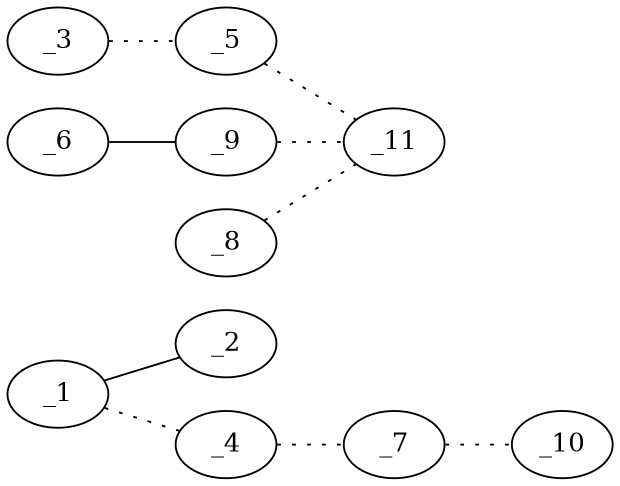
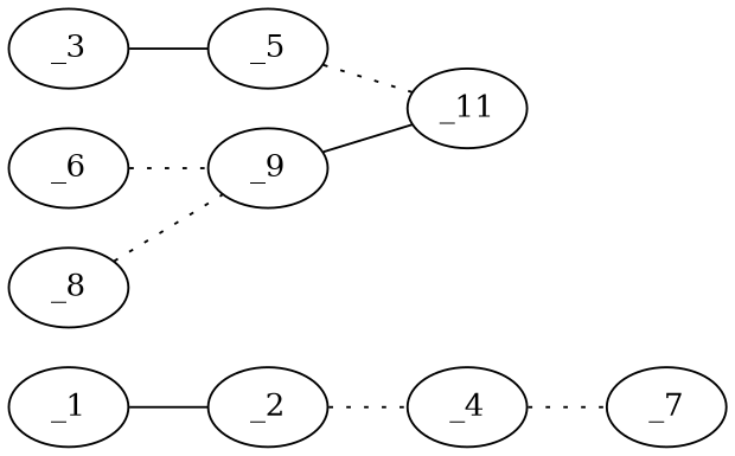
  graph {
    rankdir=LR
    node [charge=0 chem=1 symbol="C  " x=3.7321 y=-1.5]
    edge [style=dotted valence=1]
    _1 [chem=5 symbol="S  " x=2.866 y=0]
    _2 [y=0.5]
    _4 [y=1.5]
    _3 [x=2.866 y=-1]
    _5 [chem=4 symbol="N  " x=2]
    _7 [x=4.5981 y=2]
    _11 [x=2.866 y=-3]
    _6 [chem=5 symbol="S  "]
    _9 [y=-2.5]
-   _10 [x=4.5981 y=3]
    _8 [x=2 y=-2.5]
    _1 -- _2 [style=solid]
-   _1 -- _4
+   _2 -- _4
    _4 -- _7
-   _3 -- _5 [valence=2]
+   _3 -- _5 [style=solid valence=2]
    _5 -- _11
-   _7 -- _10
-   _6 -- _9 [style=solid]
-   _9 -- _11
-   _8 -- _11
+   _6 -- _9
+   _9 -- _11 [style=solid]
+   _8 -- _9
  }
